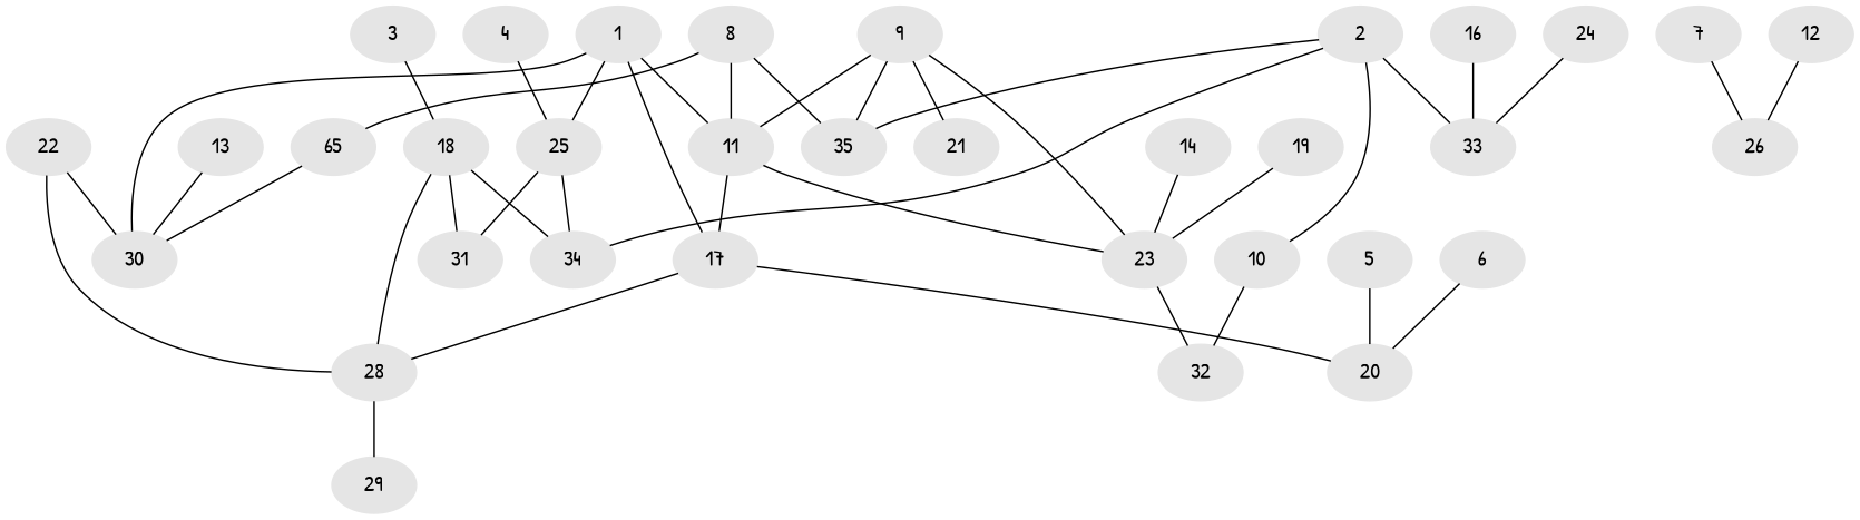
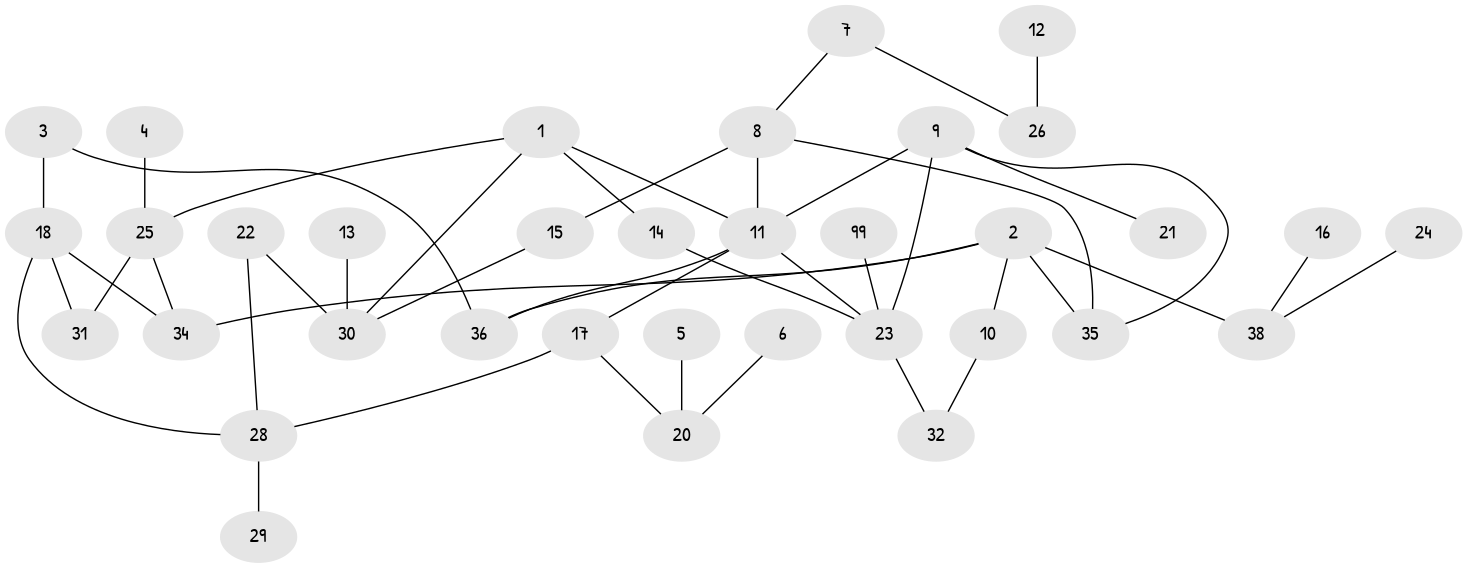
  graph {
    fontname="Patrick Hand"
    node [color=gray90 fontname="Patrick Hand" style=filled]
    edge [fontname="Patrick Hand" weight=1.0]
    1
    11
    14
    25
    30
+   36
    23
    17
    34
    31
    2
    10
-   33
+   33 [label=38]
    35
    32
    3
    18
    28
    4
    5
    20
    6
    7
    8
    26
-   15 [label=65]
+   15
    9
    21
    12
    13
    16
    29
-   19
+   19 [label=99]
    22
    24
    1 -- 11
-   1 -- 17
+   1 -- 14
    1 -- 25
    1 -- 30
+   11 -- 36
    11 -- 23
    11 -- 17
    14 -- 23
    25 -- 34
    25 -- 31
    23 -- 32
    17 -- 28
    17 -- 20
+   2 -- 36
    2 -- 34
    2 -- 10
    2 -- 33 [weight=2.0]
    2 -- 35
    10 -- 32
+   3 -- 36
    3 -- 18
    18 -- 34
    18 -- 31
    18 -- 28
    28 -- 29 [weight=2.0]
    4 -- 25
    5 -- 20
    6 -- 20
+   7 -- 8
    7 -- 26
    8 -- 11
    8 -- 35
    8 -- 15 [weight=3.0]
    15 -- 30
    9 -- 11
    9 -- 23
    9 -- 35
    9 -- 21
    12 -- 26
    13 -- 30
    16 -- 33
    19 -- 23
    22 -- 30 [weight=2.0]
    22 -- 28
    24 -- 33
  }
